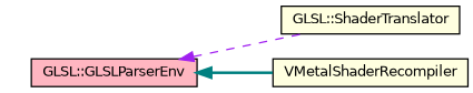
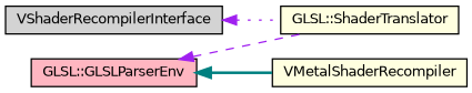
  digraph {
    rankdir=LR
    node [color=black fillcolor=lightyellow fontname=Helvetica fontsize=10 shape=record style=filled]
    edge [color=purple dir=back fontname=Helvetica fontsize=10 labelfontname=Helvetica labelfontsize=10]
    n1 [fillcolor=lightpink height=0.2 label="GLSL::GLSLParserEnv" width=0.4]
    n2 [height=0.2 label="GLSL::ShaderTranslator" width=0.4]
    n3 [height=0.2 label=VMetalShaderRecompiler width=0.4]
+   n4 [fillcolor=lightgrey height=0.2 label=VShaderRecompilerInterface width=0.4]
    n1 -> n2 [style=dashed]
    n1 -> n3 [color=teal style=bold]
+   n4 -> n2 [style=dotted]
  }
